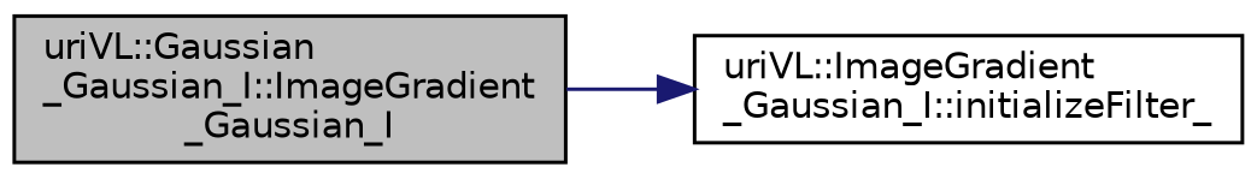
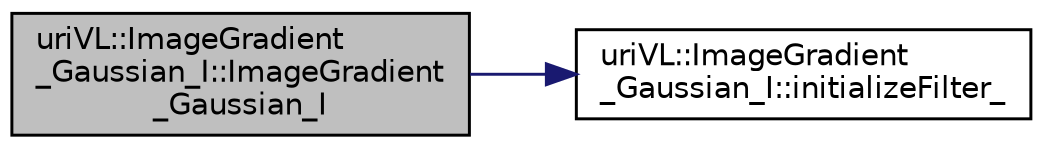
  digraph {
    rankdir=LR
    node [color=black fontname=Helvetica fontsize=10 shape=record style=filled]
-   n1 [fillcolor=grey75 fontcolor=black height=0.2 label="uriVL::Gaussian\l_Gaussian_I::ImageGradient\l_Gaussian_I" width=0.4]
+   n1 [fillcolor=grey75 fontcolor=black height=0.2 label="uriVL::ImageGradient\l_Gaussian_I::ImageGradient\l_Gaussian_I" width=0.4]
    n2 [fillcolor=white height=0.2 label="uriVL::ImageGradient\l_Gaussian_I::initializeFilter_" width=0.4]
    n1 -> n2 [color=midnightblue fontname=Helvetica fontsize=10 labelfontname=Helvetica labelfontsize=10 style=solid]
  }
